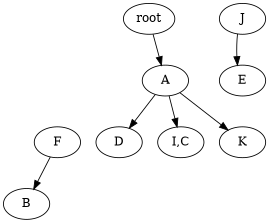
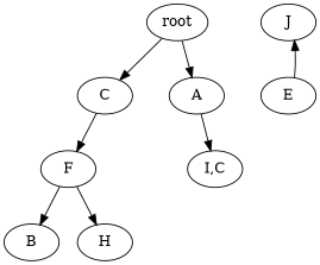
  strict digraph {
    n1 [label=root]
+   n2 [label=C]
    n3 [label=A]
    n4 [label=F]
-   n5 [label=D]
    n6 [label="I,C"]
-   n7 [label=K]
    n8 [label=B]
+   n9 [label=H]
    n10 [label=J]
    n11 [label=E]
+   n1 -> n2
    n1 -> n3
-   n3 -> n5
+   n2 -> n4
    n3 -> n6
-   n3 -> n7
    n4 -> n8
-   n10 -> n11
+   n4 -> n9
+   n11 -> n10
  }
